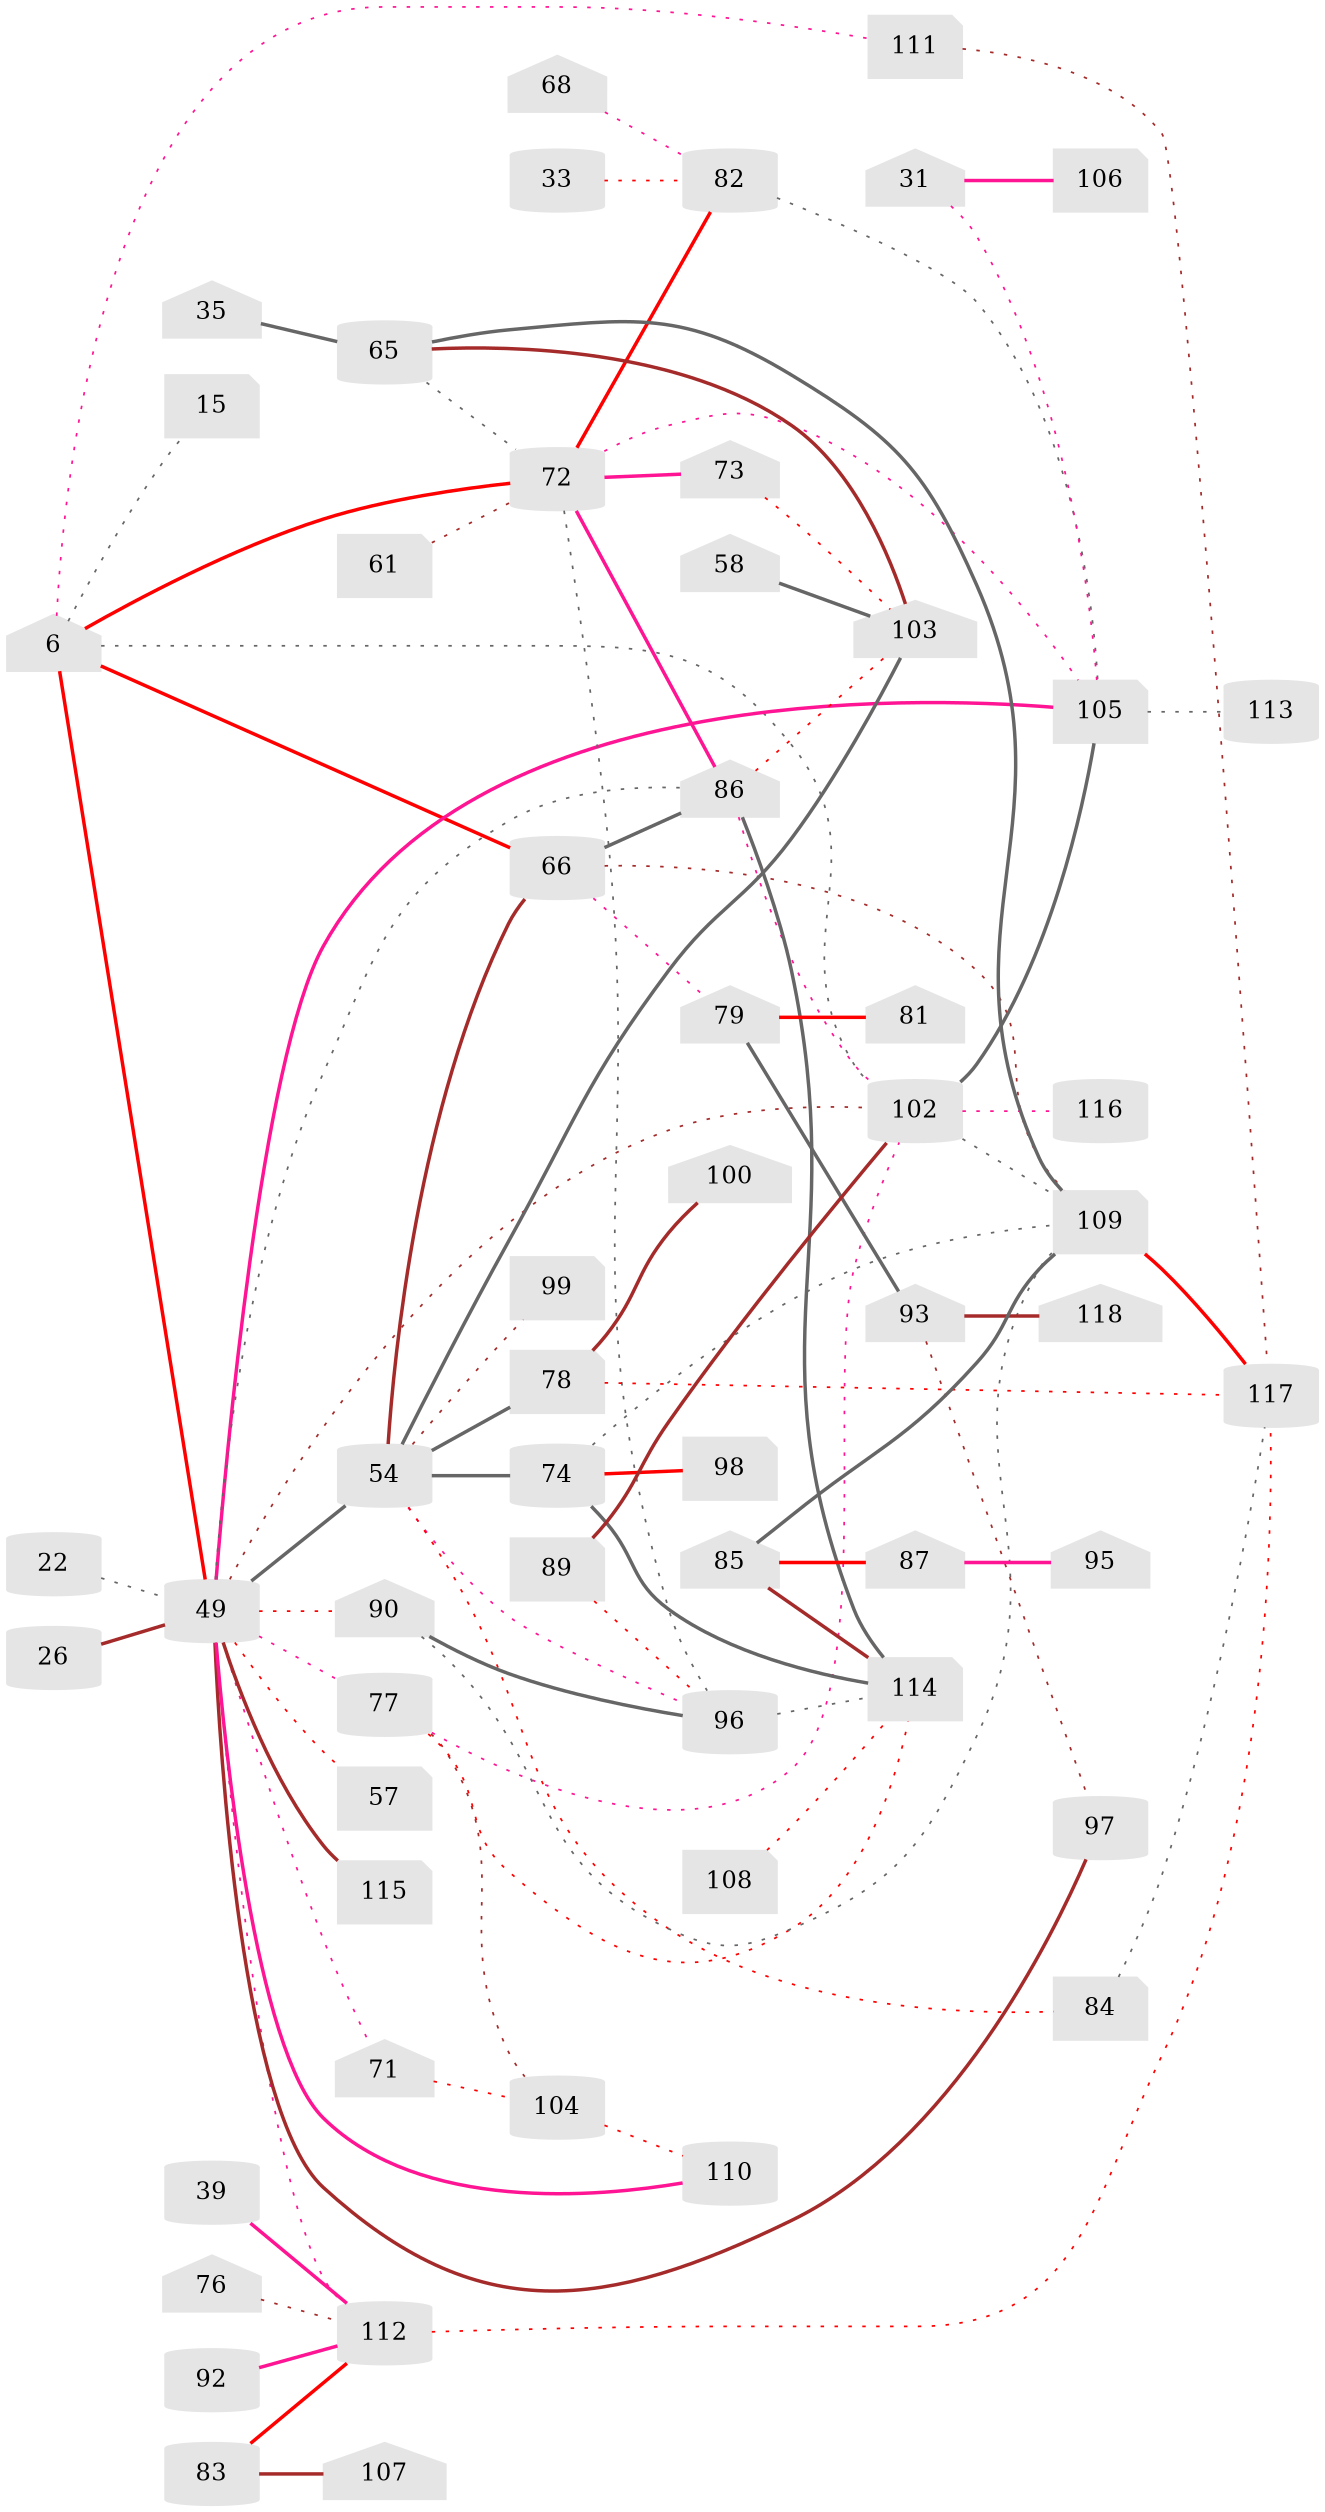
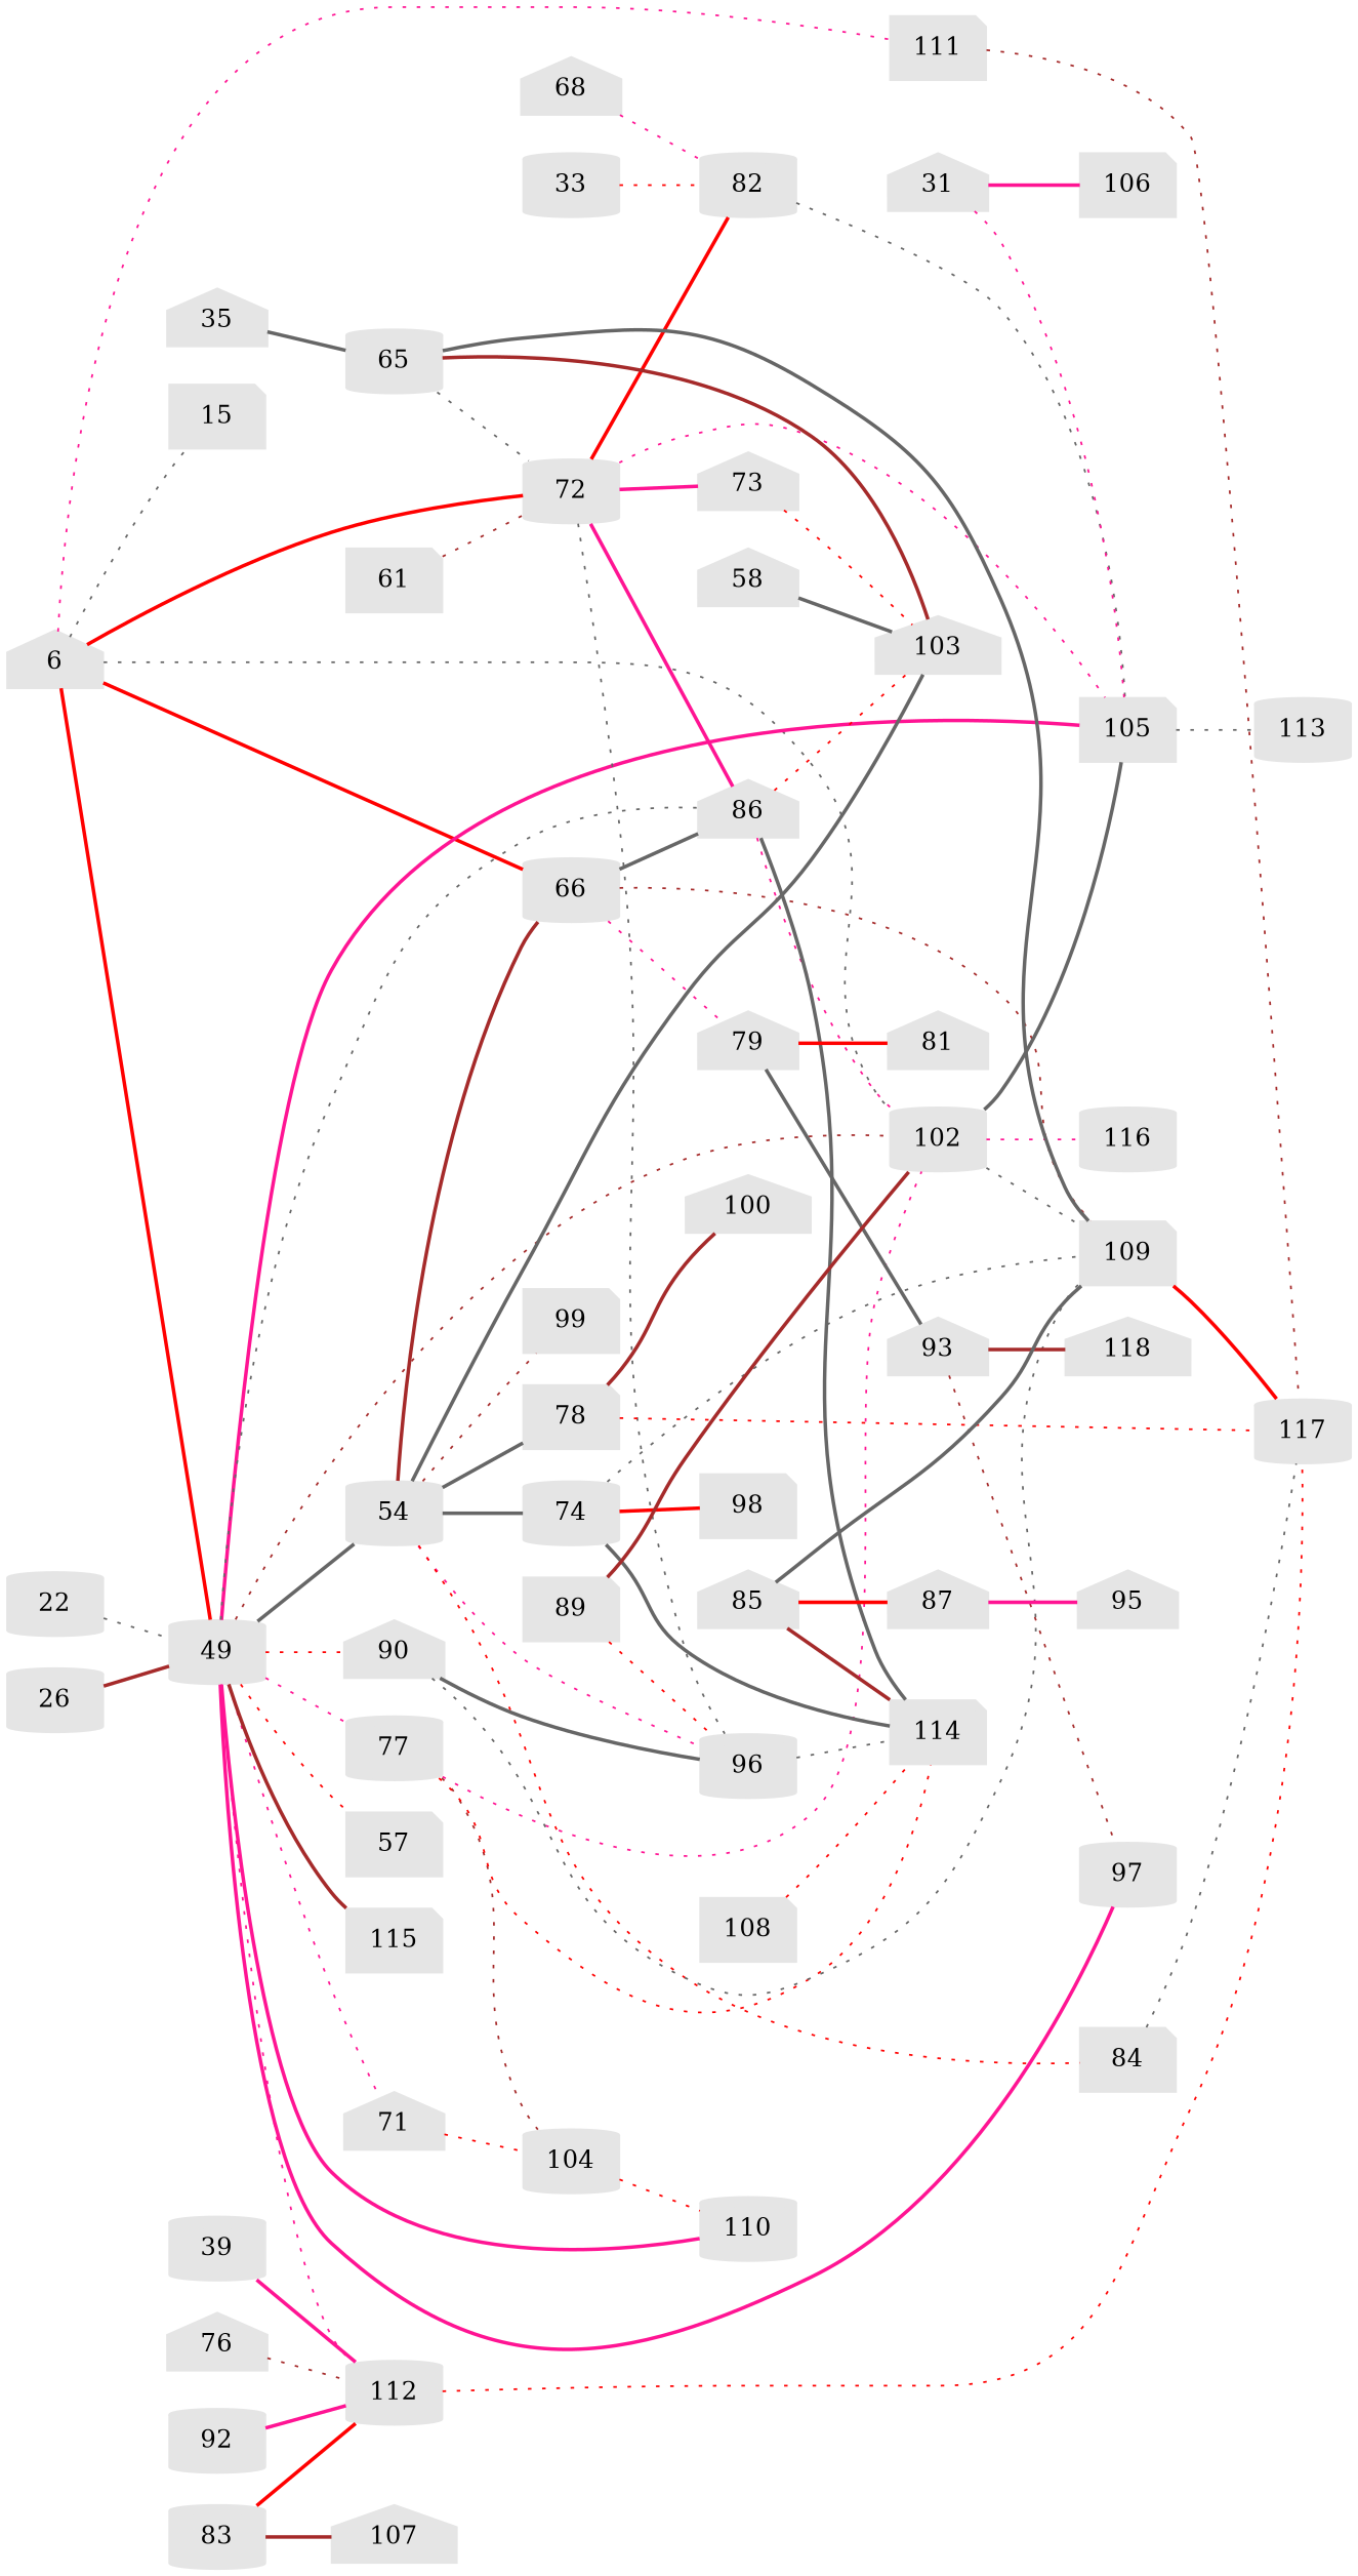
  graph {
    fontname="DejaVu Serif"
    rankdir=LR
    node [color=gray90 fontname="DejaVu Serif" shape=cylinder style=filled]
    edge [color=gray40 fontname="DejaVu Serif" style=dotted]
    6 [shape=house super="+2+1"]
    15 [shape=note]
    49 [super="+16+32+18"]
    66 [super="+52"]
    72 [super="+27+45"]
    102 [super="+10+42+41+94"]
    111 [shape=note super="+60"]
    105 [shape=note super="+101"]
    112 [super="+20+55"]
    54 [super="+50"]
    57 [shape=note]
    71 [shape=house]
    77 [super="+75"]
    86 [shape=house super="+7+43"]
    90 [shape=house super="+64"]
    97
    110
    115 [shape=note]
    109 [shape=note super="+24+37+36+80+56"]
    79 [shape=house]
    82 [super="+30"]
    96 [super="+69+70"]
    73 [shape=house]
    116
    117 [super="+21"]
    22
    26
    113
    31 [shape=house]
    106 [shape=note]
    33
    65 [super="+25"]
    103 [shape=house super="+23+47+53+67"]
    35 [shape=house]
    39
    74 [super="+48"]
    78 [shape=note]
    84 [shape=note]
    99 [shape=note]
    104
    114 [shape=note super="+63+51"]
    98 [shape=note]
    100 [shape=house]
    58 [shape=house]
    61 [shape=note]
    81 [shape=house]
    93 [shape=house]
    68 [shape=house]
    76 [shape=house]
    118 [shape=house]
    83
    107 [shape=house]
    85 [shape=house]
    87 [shape=house]
    95 [shape=house]
    89 [shape=note]
    92
    108 [shape=note]
    6 -- 15
    6 -- 49 [color=red style=bold weight=3]
    6 -- 66 [color=red style=bold]
    6 -- 72 [color=red style=bold]
    6 -- 102 [weight=2]
    6 -- 111 [color=deeppink]
    49 -- 102 [color=brown]
    49 -- 105 [color=deeppink style=bold weight=2]
    49 -- 112 [color=deeppink weight=2]
    49 -- 54 [style=bold weight=3]
    49 -- 57 [color=red]
    49 -- 71 [color=deeppink]
    49 -- 77 [color=deeppink weight=2]
    49 -- 86
    49 -- 90 [color=red weight=3]
-   49 -- 97 [color=brown style=bold]
+   49 -- 97 [color=deeppink style=bold]
    49 -- 110 [color=deeppink style=bold]
    49 -- 115 [color=brown style=bold]
    66 -- 86 [style=bold]
    66 -- 109 [color=brown]
    66 -- 79 [color=deeppink]
    72 -- 105 [color=deeppink]
    72 -- 86 [color=deeppink style=bold weight=2]
    72 -- 82 [color=red style=bold weight=2]
    72 -- 96
    72 -- 73 [color=deeppink style=bold]
    102 -- 105 [style=bold weight=2]
    102 -- 109
    102 -- 116 [color=deeppink weight=3]
    111 -- 117 [color=brown]
    105 -- 113
    112 -- 117 [color=red]
    54 -- 66 [color=brown style=bold]
    54 -- 96 [color=deeppink weight=2]
    54 -- 103 [style=bold weight=2]
    54 -- 74 [style=bold weight=2]
    54 -- 78 [style=bold]
    54 -- 84 [color=red]
    54 -- 99 [color=brown]
    71 -- 104 [color=red]
    77 -- 102 [color=deeppink]
    77 -- 104 [color=brown]
    77 -- 114 [color=red]
    86 -- 102 [color=deeppink]
    86 -- 103 [color=red weight=2]
    86 -- 114 [style=bold]
    90 -- 109
    90 -- 96 [style=bold]
    109 -- 117 [color=red style=bold]
    79 -- 81 [color=red style=bold]
    79 -- 93 [style=bold]
    82 -- 105
    96 -- 114
    73 -- 103 [color=red]
    22 -- 49
    26 -- 49 [color=brown style=bold]
    31 -- 105 [color=deeppink]
    31 -- 106 [color=deeppink style=bold]
    33 -- 82 [color=red]
    65 -- 72
    65 -- 109 [style=bold]
    65 -- 103 [color=brown style=bold]
    35 -- 65 [style=bold]
    39 -- 112 [color=deeppink style=bold]
    74 -- 109
    74 -- 114 [style=bold]
    74 -- 98 [color=red style=bold]
    78 -- 117 [color=red]
    78 -- 100 [color=brown style=bold]
    84 -- 117
    104 -- 110 [color=red]
    58 -- 103 [style=bold]
    61 -- 72 [color=brown]
    93 -- 97 [color=brown]
    93 -- 118 [color=brown style=bold]
    68 -- 82 [color=deeppink]
    76 -- 112 [color=brown]
    83 -- 112 [color=red style=bold]
    83 -- 107 [color=brown style=bold]
    85 -- 109 [style=bold]
    85 -- 114 [color=brown style=bold]
    85 -- 87 [color=red style=bold]
    87 -- 95 [color=deeppink style=bold]
    89 -- 102 [color=brown style=bold]
    89 -- 96 [color=red]
    92 -- 112 [color=deeppink style=bold]
    108 -- 114 [color=red]
  }
